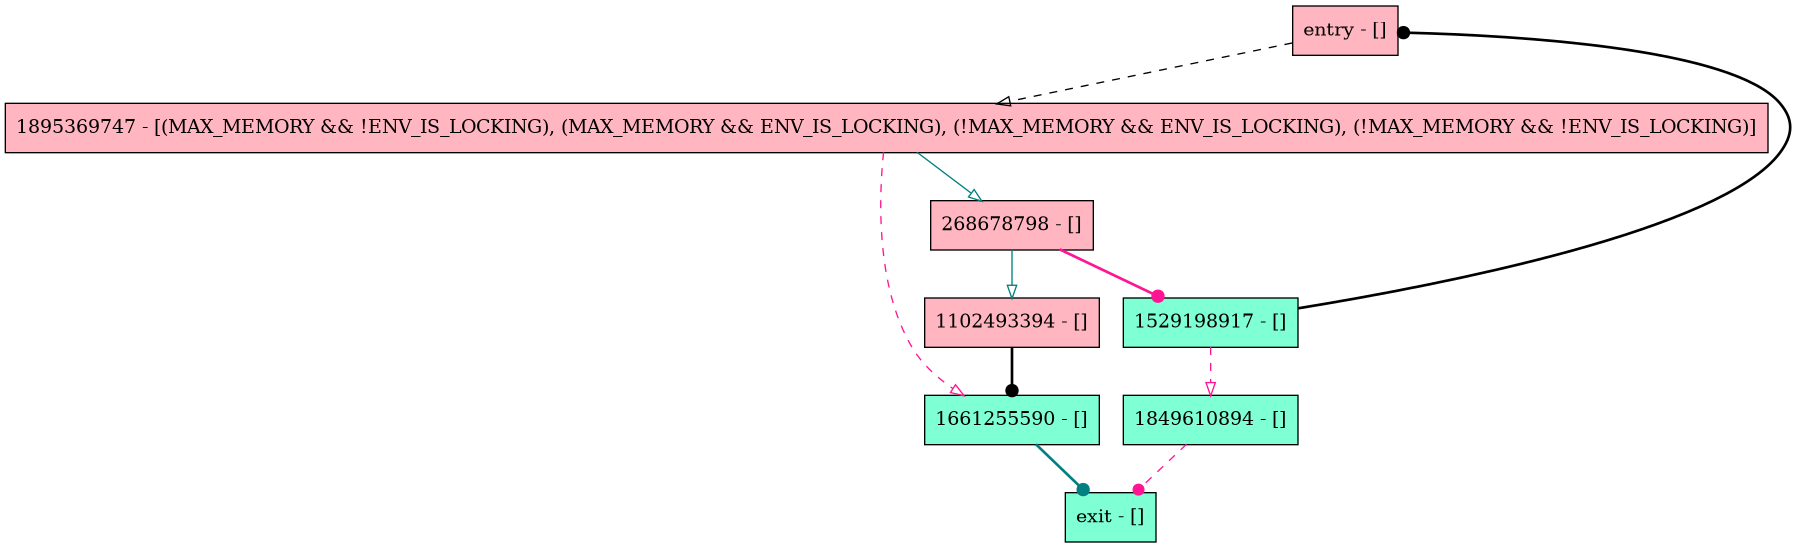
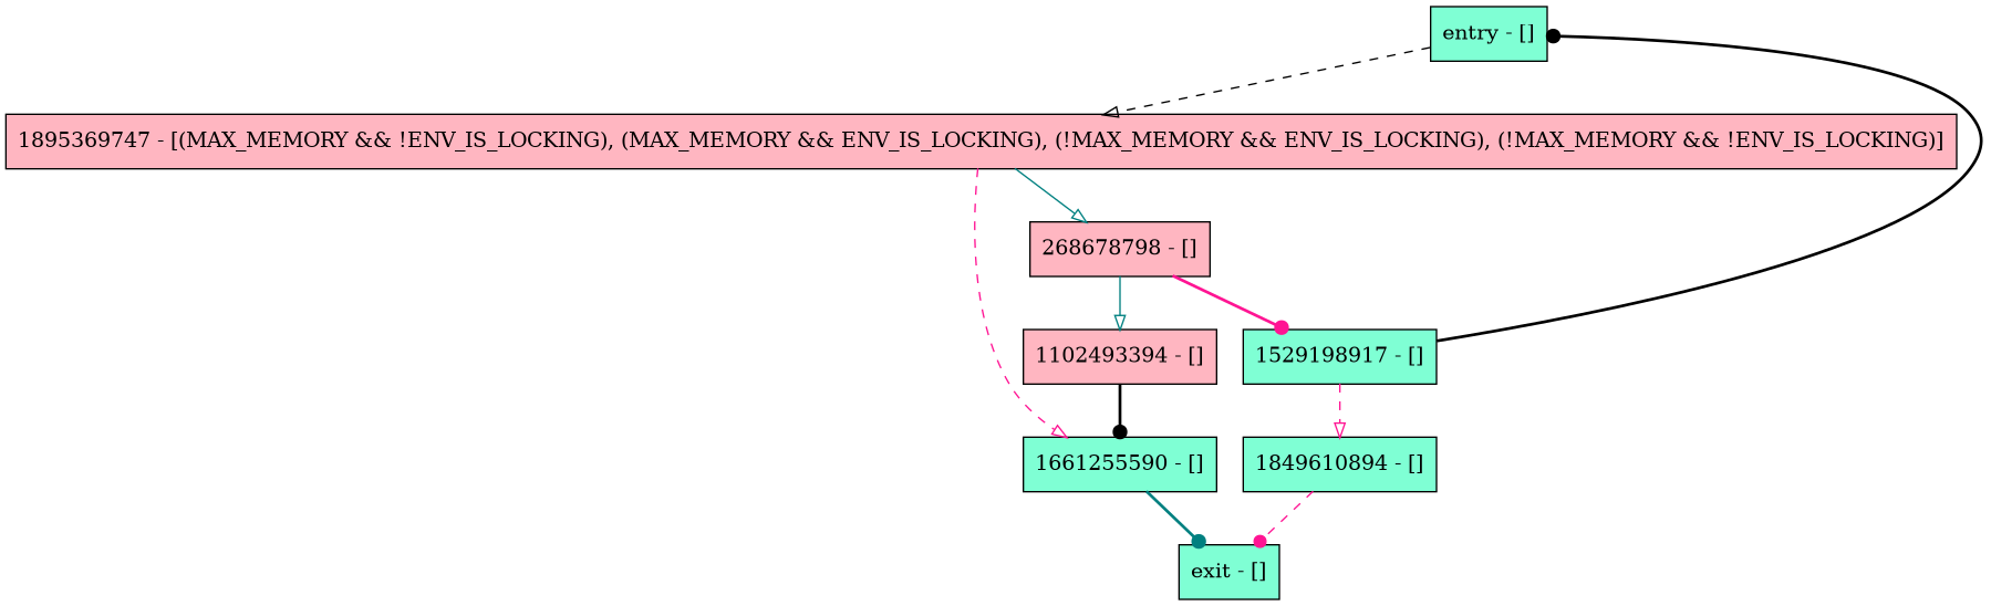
  digraph {
    node [fillcolor=lightpink shape=record style=filled]
    edge [arrowhead=onormal color=deeppink style=dashed]
-   n1 [label="entry - []"]
+   n1 [fillcolor=aquamarine label="entry - []"]
    n2 [label="1895369747 - [(MAX_MEMORY && !ENV_IS_LOCKING), (MAX_MEMORY && ENV_IS_LOCKING), (!MAX_MEMORY && ENV_IS_LOCKING), (!MAX_MEMORY && !ENV_IS_LOCKING)]"]
    n3 [label="268678798 - []"]
    n4 [fillcolor=aquamarine label="1661255590 - []"]
    n5 [fillcolor=aquamarine label="exit - []"]
    n6 [fillcolor=aquamarine label="1529198917 - []"]
    n7 [label="1102493394 - []"]
    n8 [fillcolor=aquamarine label="1849610894 - []"]
    n1 -> n2 [color=black]
    n2 -> n3 [color=teal style=solid]
    n2 -> n4
    n3 -> n6 [arrowhead=dot style=bold]
    n3 -> n7 [color=teal style=solid]
    n4 -> n5 [arrowhead=dot color=teal style=bold]
    n6 -> n1 [arrowhead=dot color=black style=bold]
    n6 -> n8
    n7 -> n4 [arrowhead=dot color=black style=bold]
    n8 -> n5 [arrowhead=dot]
  }
